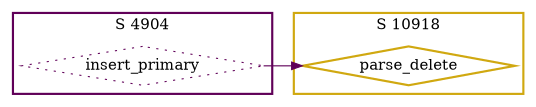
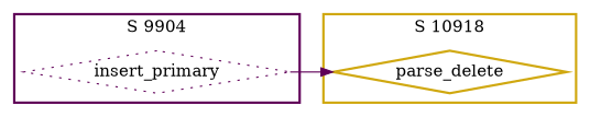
  digraph {
    rankdir=LR
    node [shape=diamond]
    n1 [color="#D0A810" label=parse_delete style=bold]
    n2 [color="#600058" label=insert_primary style=dotted]
    subgraph cluster_1 {
      color="#D0A810"
      label="S 10918"
      style=bold
      n1
    }
    subgraph cluster_2 {
      color="#600058"
-     label="S 4904"
+     label="S 9904"
      style=bold
      n2
    }
    n2 -> n1 [color="#600058"]
  }
